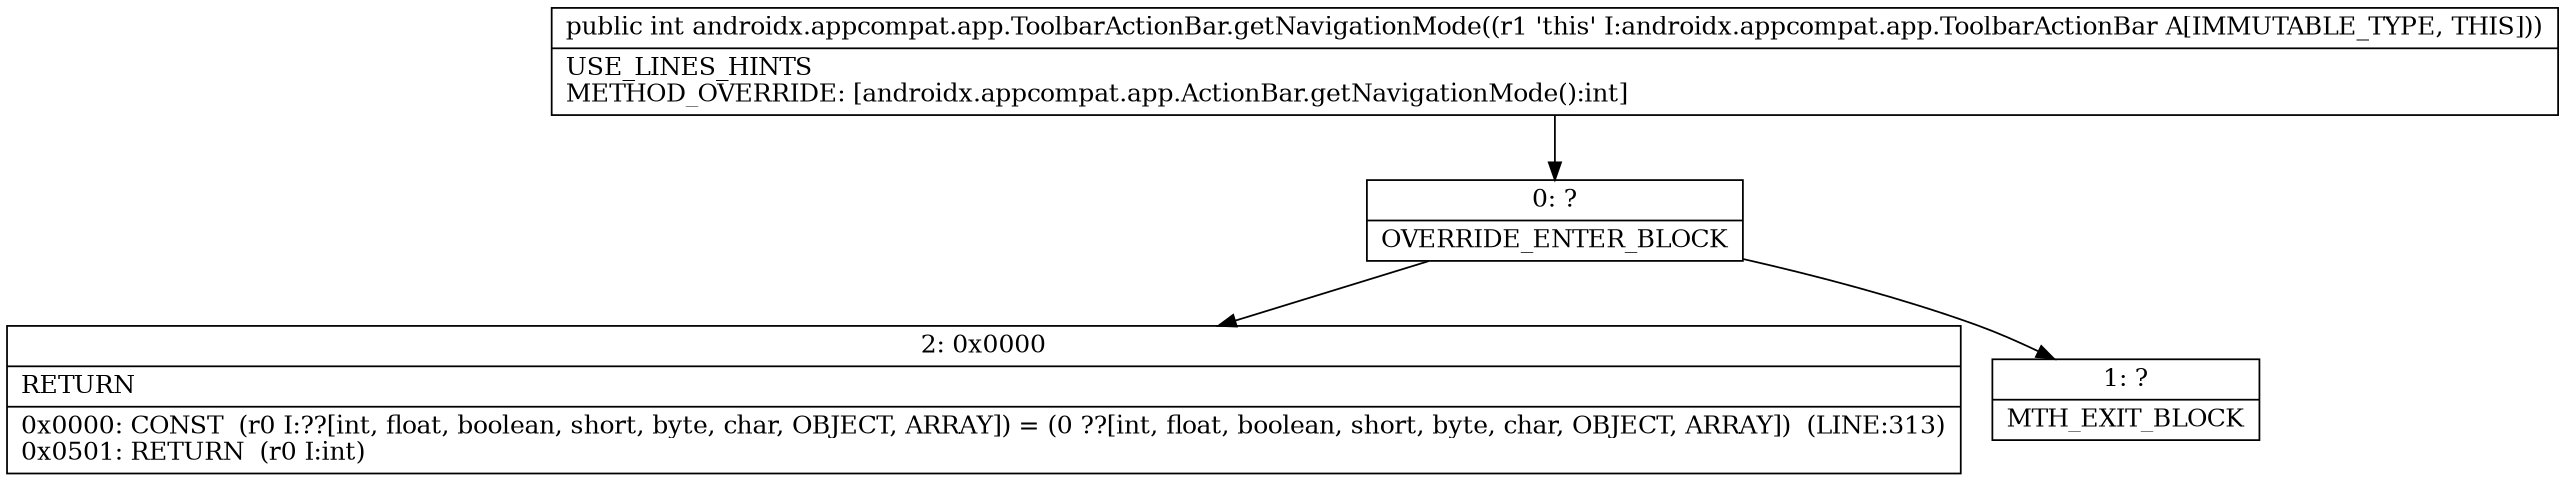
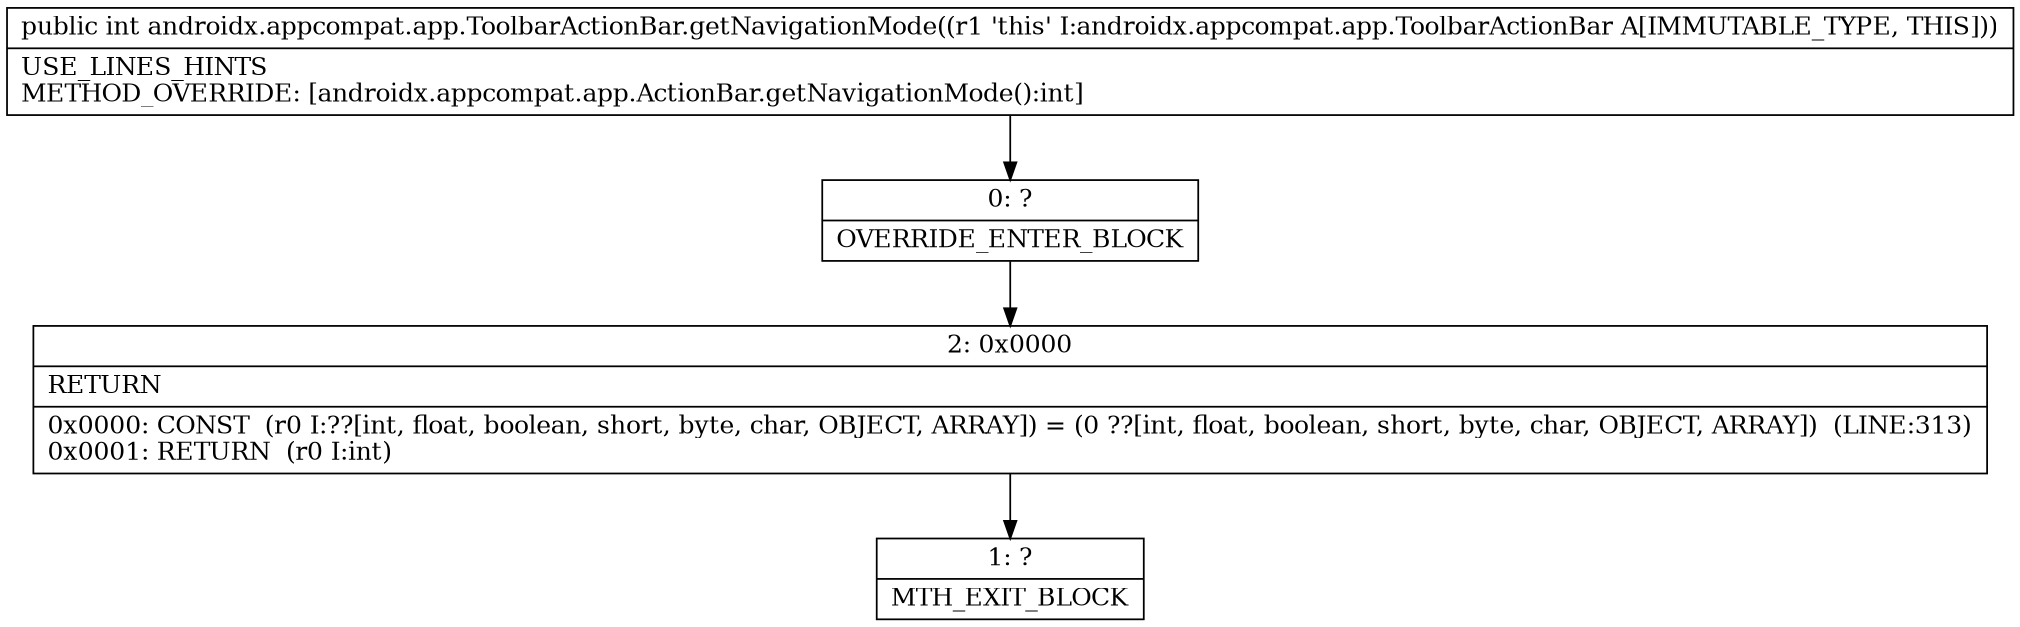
  digraph {
    node [shape=record]
    n1 [label="{0\:\ ?|OVERRIDE_ENTER_BLOCK\l}"]
-   n2 [label="{2\:\ 0x0000|RETURN\l|0x0000: CONST  (r0 I:??[int, float, boolean, short, byte, char, OBJECT, ARRAY]) = (0 ??[int, float, boolean, short, byte, char, OBJECT, ARRAY])  (LINE:313)\l0x0501: RETURN  (r0 I:int) \l}"]
+   n2 [label="{2\:\ 0x0000|RETURN\l|0x0000: CONST  (r0 I:??[int, float, boolean, short, byte, char, OBJECT, ARRAY]) = (0 ??[int, float, boolean, short, byte, char, OBJECT, ARRAY])  (LINE:313)\l0x0001: RETURN  (r0 I:int) \l}"]
    n3 [label="{1\:\ ?|MTH_EXIT_BLOCK\l}"]
    n4 [label="{public int androidx.appcompat.app.ToolbarActionBar.getNavigationMode((r1 'this' I:androidx.appcompat.app.ToolbarActionBar A[IMMUTABLE_TYPE, THIS]))  | USE_LINES_HINTS\lMETHOD_OVERRIDE: [androidx.appcompat.app.ActionBar.getNavigationMode():int]\l}"]
    n1 -> n2
-   n1 -> n3
+   n2 -> n3
    n4 -> n1
  }
